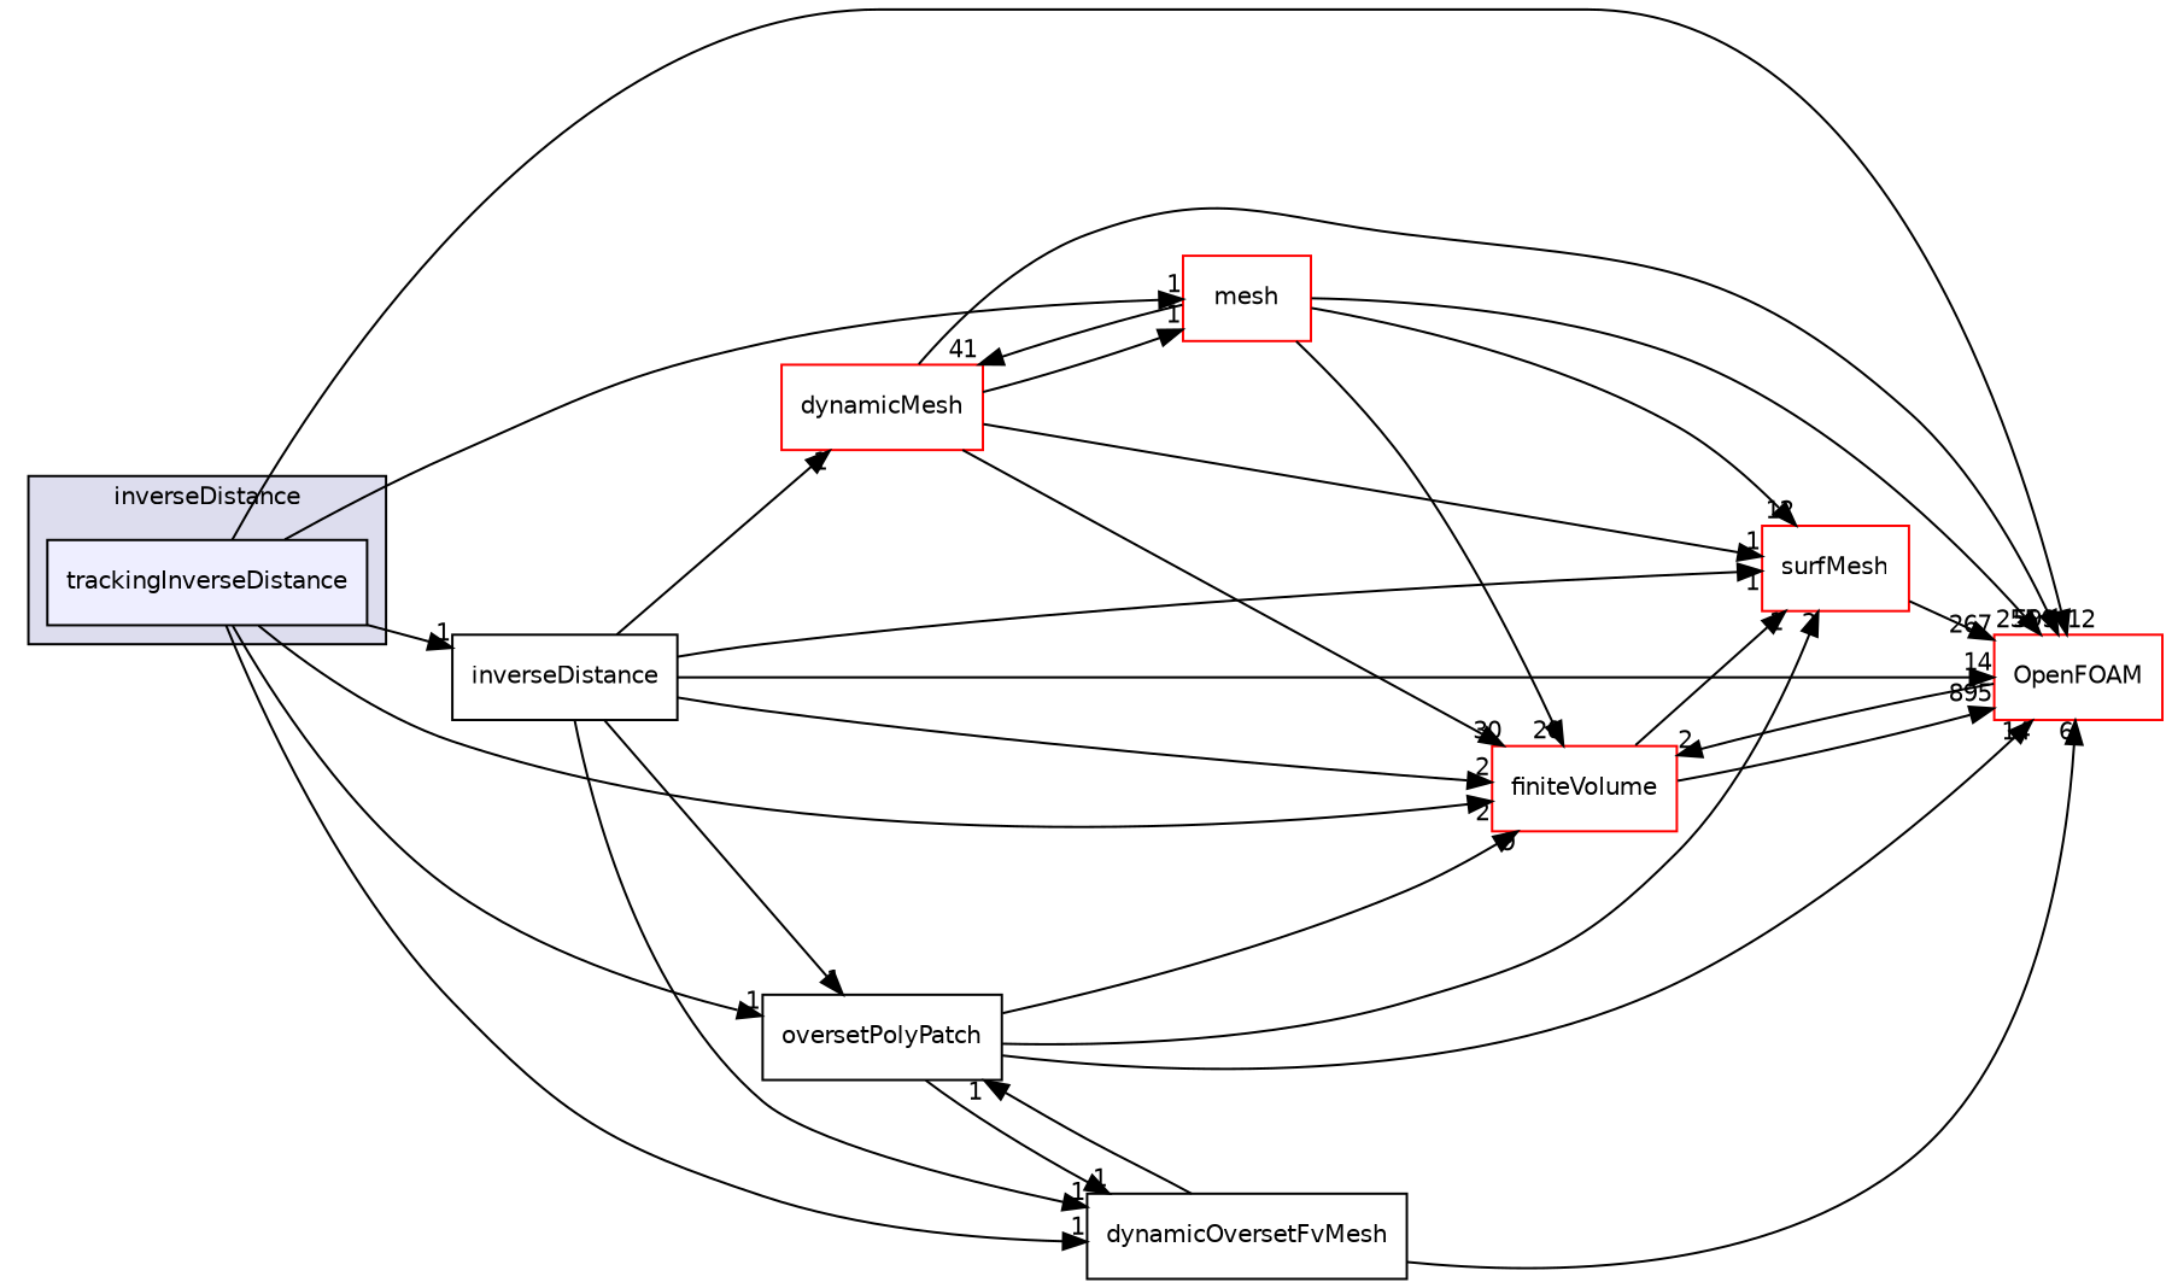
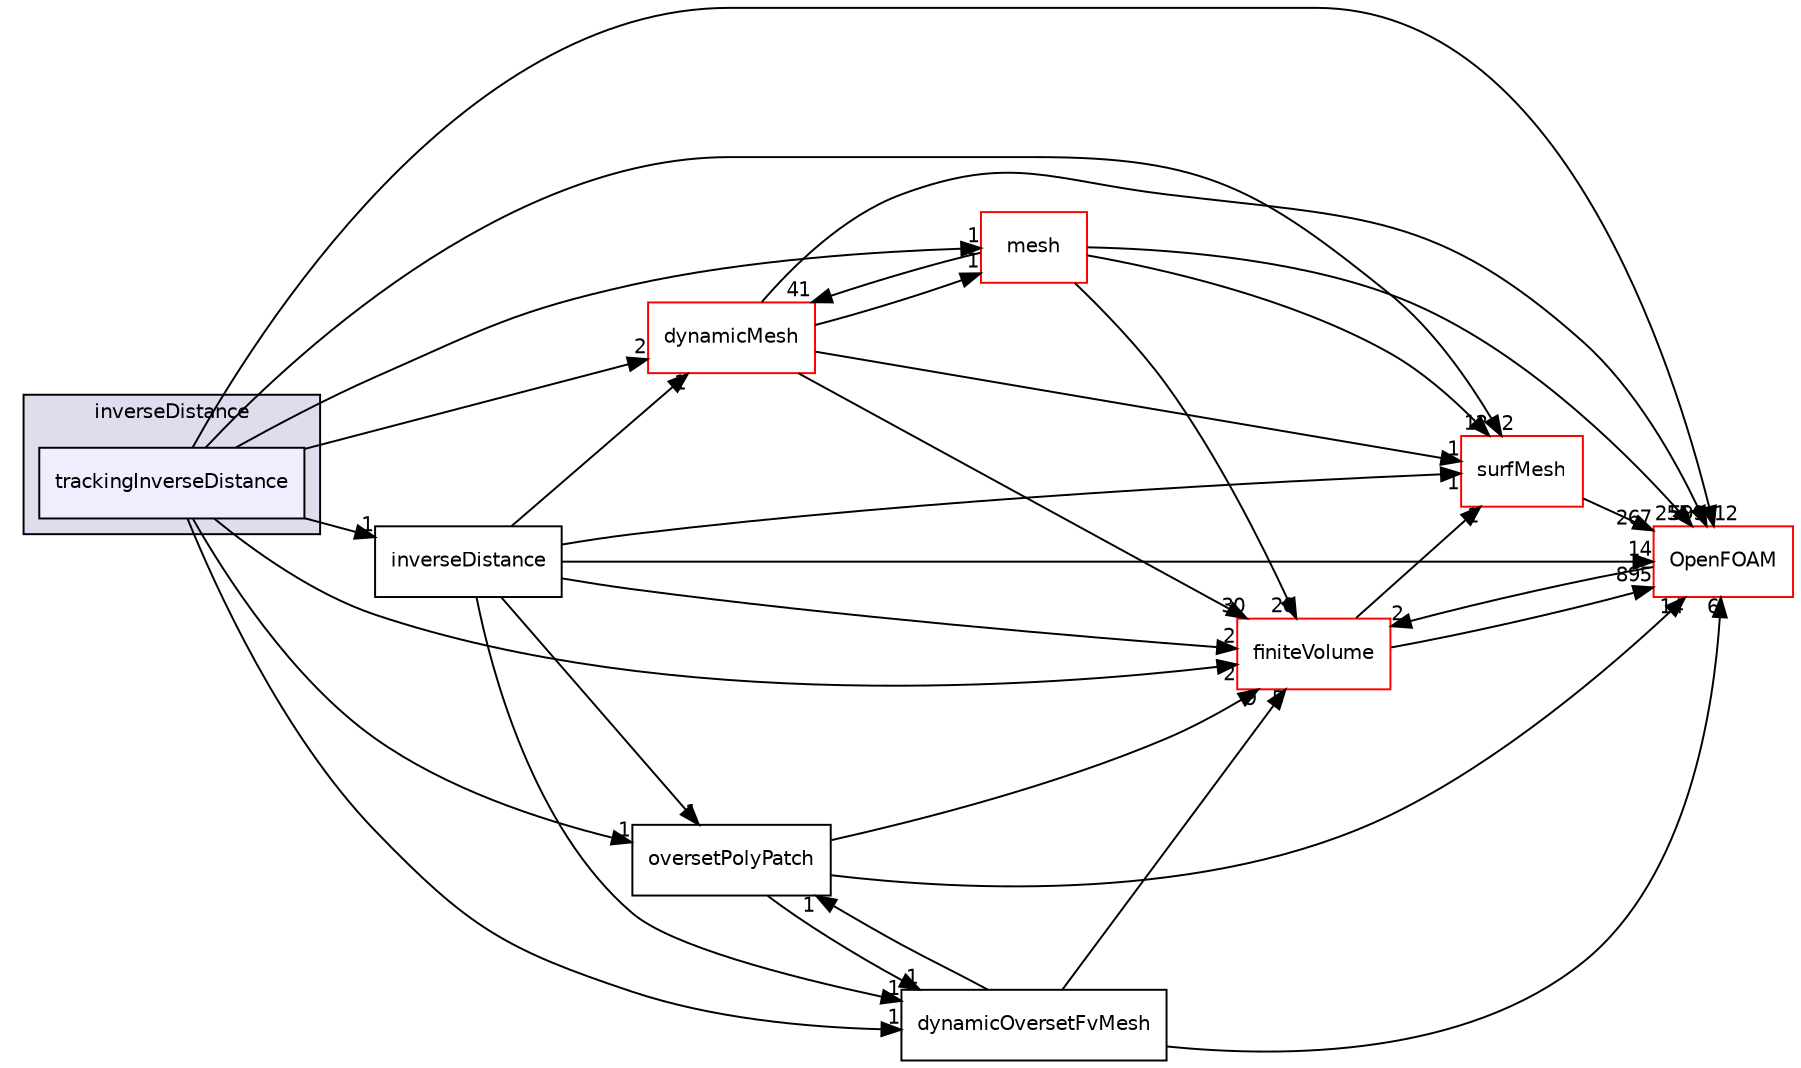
  digraph {
    compound=true
    rankdir=LR
    node [fontname=Helvetica fontsize=10 shape=box color=red]
    edge [headlabel=1 labeldistance=1.5 labelfontname=Helvetica labelfontsize=10]
    n1 [fillcolor="#eeeeff" label=trackingInverseDistance pencolor=black style=filled color=""]
    n2 [label=finiteVolume]
    n3 [label=surfMesh]
    n4 [label=oversetPolyPatch color=""]
    n5 [label=mesh]
    n6 [label=dynamicMesh]
    n7 [label=dynamicOversetFvMesh color=""]
    n8 [label=inverseDistance color=""]
    n9 [label=OpenFOAM]
    subgraph cluster_1 {
      bgcolor="#ddddee"
      fontname=Helvetica
      fontsize=10
      label=inverseDistance
      pencolor=black
      n1
    }
    n1 -> n2 [headlabel=2]
-   n4 -> n3 [headlabel=2]
+   n1 -> n3 [headlabel=2]
    n1 -> n4
    n1 -> n5
+   n1 -> n6 [headlabel=2]
    n1 -> n7
    n1 -> n8
    n1 -> n9 [headlabel=12]
    n2 -> n3
    n2 -> n9 [headlabel=895]
    n3 -> n9 [headlabel=267]
    n4 -> n2 [headlabel=9]
    n4 -> n7
    n4 -> n9 [headlabel=14]
    n5 -> n2 [headlabel=20]
    n5 -> n3 [headlabel=12]
    n5 -> n6 [headlabel=41]
    n5 -> n9 [headlabel=255]
    n6 -> n2 [headlabel=30]
    n6 -> n3
    n6 -> n5
    n6 -> n9 [headlabel=599]
+   n7 -> n2 [headlabel=5]
    n7 -> n4
    n7 -> n9 [headlabel=6]
    n8 -> n2 [headlabel=2]
    n8 -> n3
    n8 -> n4
    n8 -> n6
    n8 -> n7
    n8 -> n9 [headlabel=14]
    n9 -> n2 [headlabel=2]
  }
